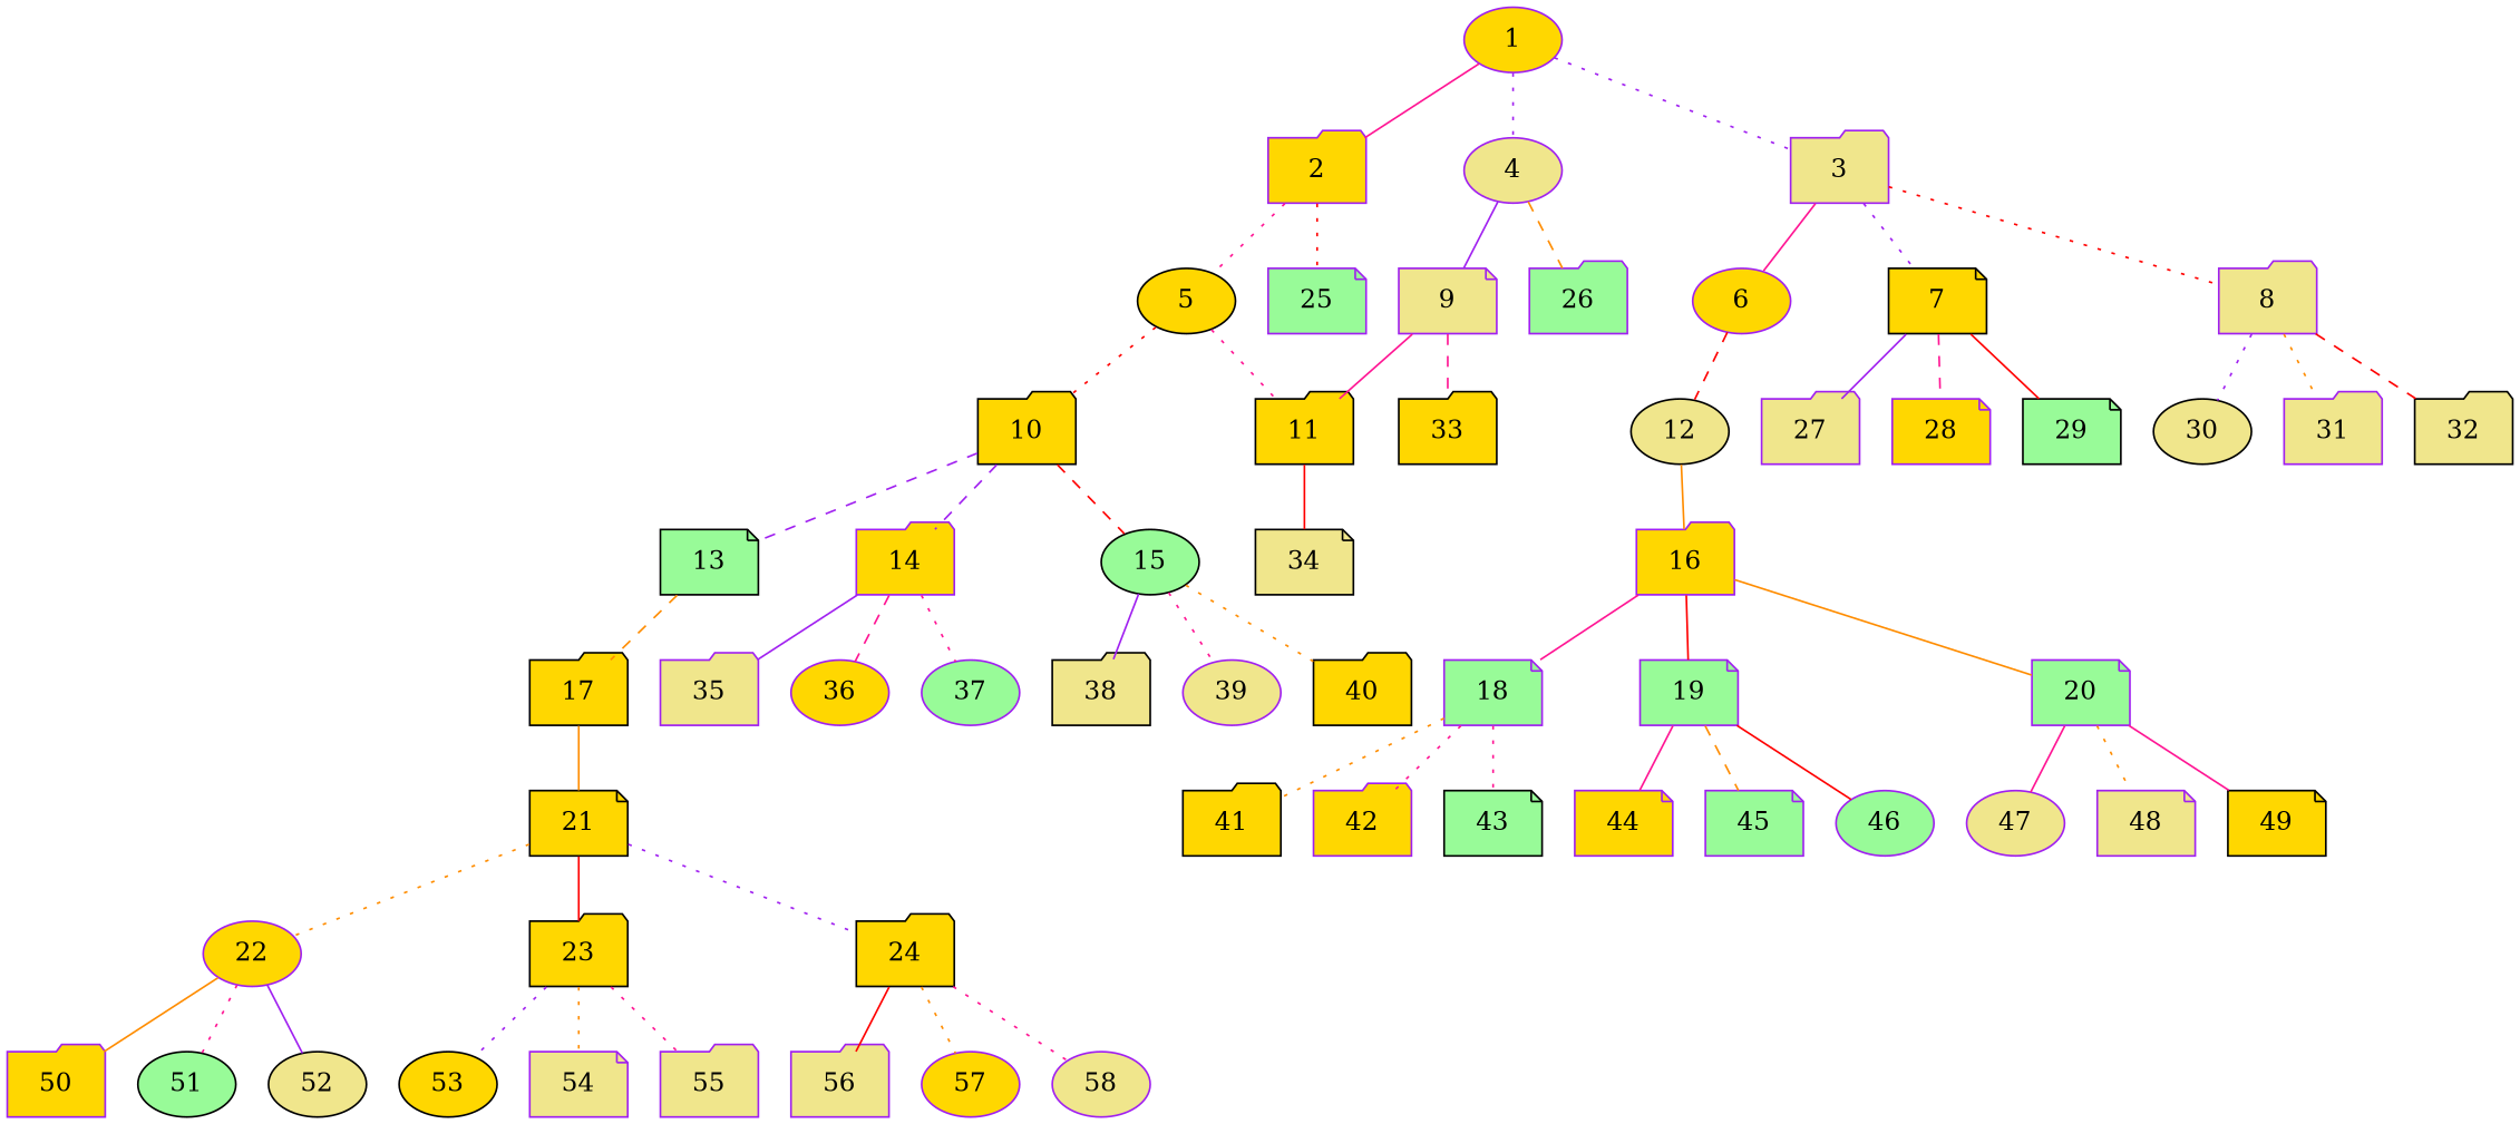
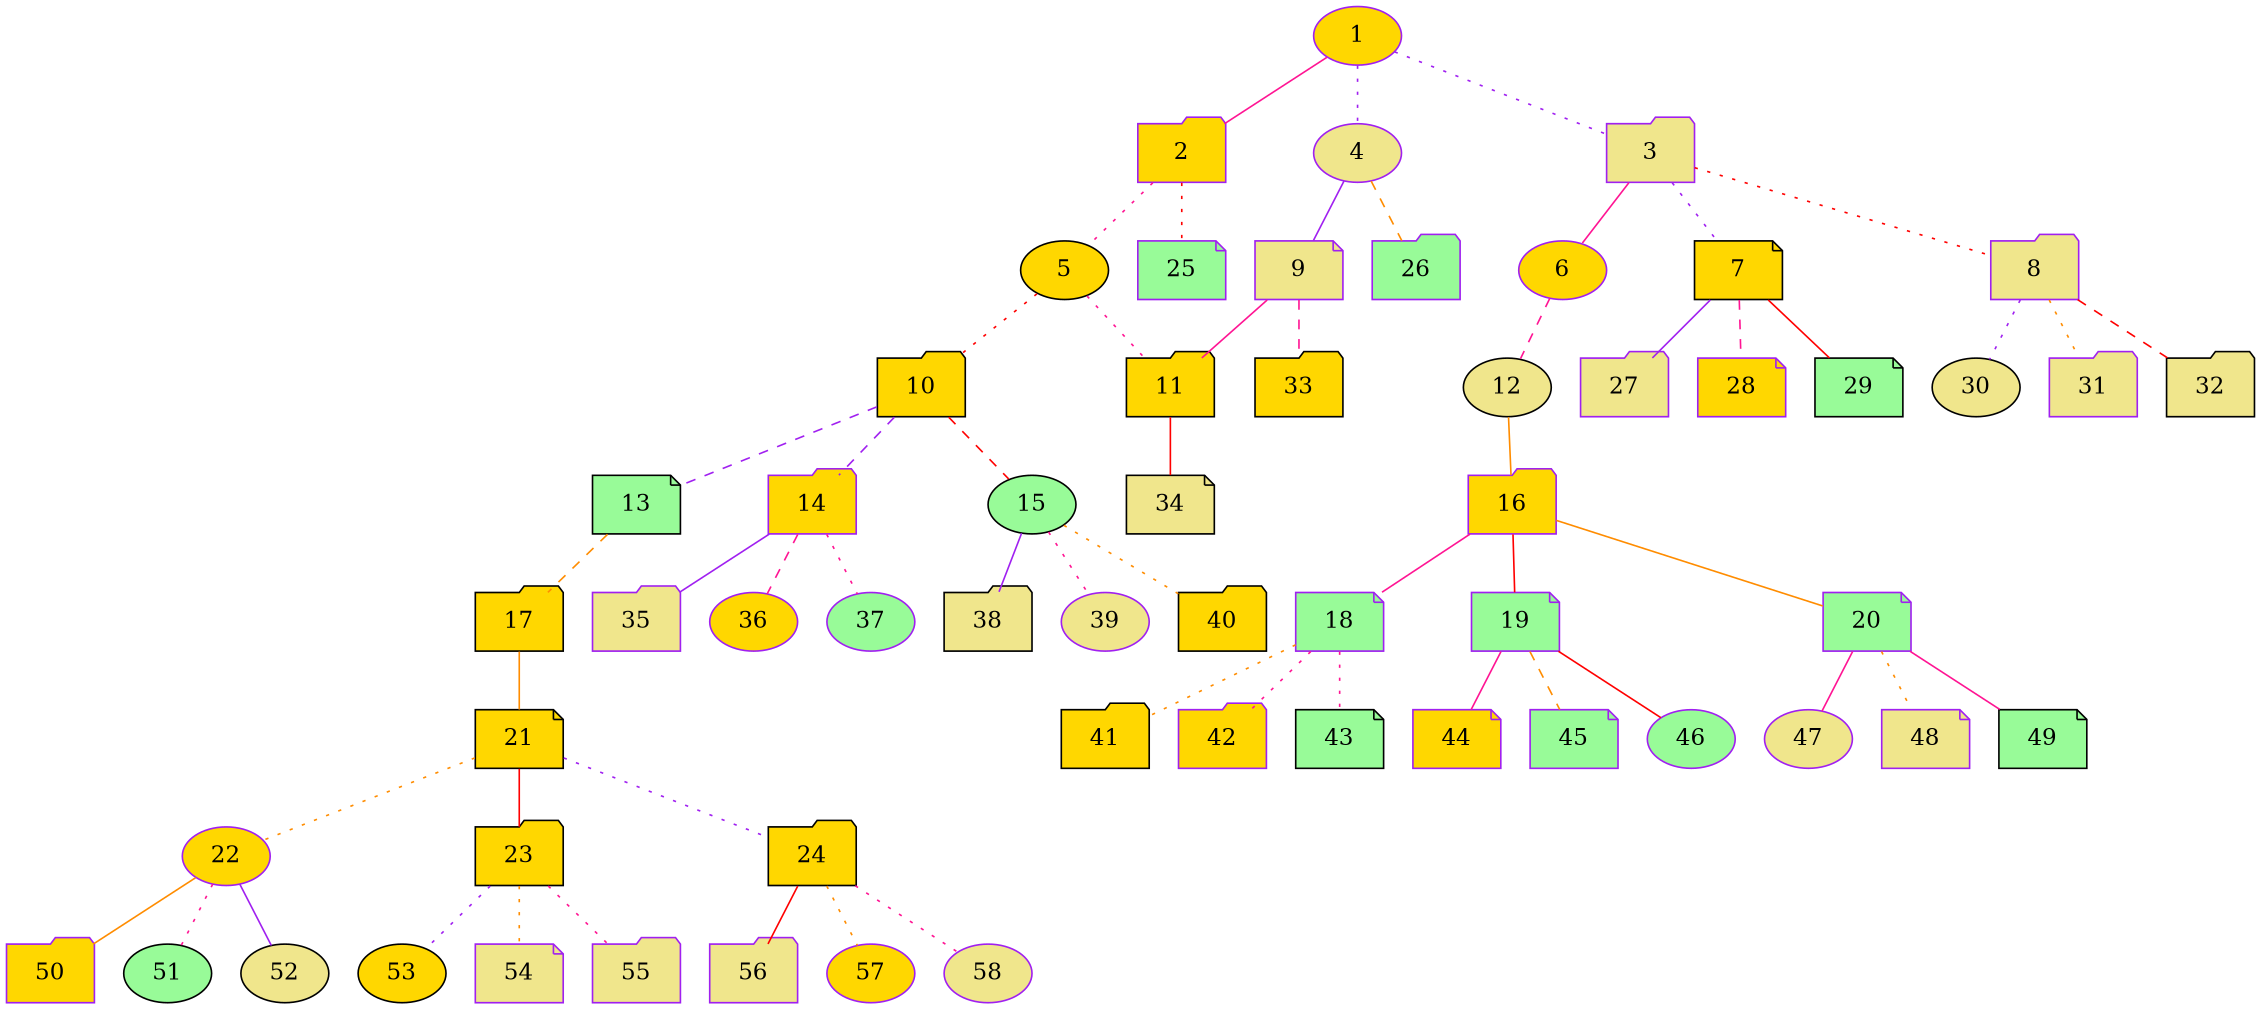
  graph {
    node [chem=H color=purple fillcolor=gold shape=folder style=filled]
    edge [color=deeppink style=dotted valence=1]
    1 [chem=C shape=ellipse]
    2 [chem=C]
    3 [chem=C fillcolor=khaki]
    4 [chem=C fillcolor=khaki shape=ellipse]
    5 [chem=C color=black shape=ellipse]
    25 [fillcolor=palegreen shape=note]
    6 [chem=O shape=ellipse]
    7 [chem=C color=black shape=note]
    8 [chem=C fillcolor=khaki]
    9 [chem=C fillcolor=khaki shape=note]
    26 [fillcolor=palegreen]
    10 [chem=C color=black]
    11 [chem=C color=black]
    12 [chem=O color=black fillcolor=khaki shape=ellipse]
    27 [fillcolor=khaki]
    28 [shape=note]
    29 [color=black fillcolor=palegreen shape=note]
    30 [color=black fillcolor=khaki shape=ellipse]
    31 [fillcolor=khaki]
    32 [color=black fillcolor=khaki]
    33 [color=black]
    13 [chem=O color=black fillcolor=palegreen shape=note]
    14 [chem=C]
    15 [chem=C color=black fillcolor=palegreen shape=ellipse]
    34 [color=black fillcolor=khaki shape=note]
    16 [chem=C]
    17 [chem=O color=black]
    35 [fillcolor=khaki]
    36 [shape=ellipse]
    37 [fillcolor=palegreen shape=ellipse]
    38 [color=black fillcolor=khaki]
    39 [fillcolor=khaki shape=ellipse]
    40 [color=black]
    18 [chem=C fillcolor=palegreen shape=note]
    19 [chem=C fillcolor=palegreen shape=note]
    20 [chem=C fillcolor=palegreen shape=note]
    21 [chem=C color=black shape=note]
    41 [color=black]
    42
    43 [color=black fillcolor=palegreen shape=note]
    44 [shape=note]
    45 [fillcolor=palegreen shape=note]
    46 [fillcolor=palegreen shape=ellipse]
    47 [fillcolor=khaki shape=ellipse]
    48 [fillcolor=khaki shape=note]
-   49 [color=black shape=note]
+   49 [color=black fillcolor=palegreen shape=note]
    22 [chem=C shape=ellipse]
    23 [chem=C color=black]
    24 [chem=C color=black]
    50
    51 [color=black fillcolor=palegreen shape=ellipse]
    52 [color=black fillcolor=khaki shape=ellipse]
    53 [color=black shape=ellipse]
    54 [fillcolor=khaki shape=note]
    55 [fillcolor=khaki]
    56 [fillcolor=khaki]
    57 [shape=ellipse]
    58 [fillcolor=khaki shape=ellipse]
    1 -- 2 [style=solid]
    1 -- 3 [color=purple]
    1 -- 4 [color=purple valence=2]
    2 -- 5 [valence=2]
    2 -- 25 [color=red]
    3 -- 6 [style=solid]
    3 -- 7 [color=purple]
    3 -- 8 [color=red]
    4 -- 9 [color=purple style=solid]
    4 -- 26 [color=darkorange style=dashed]
    5 -- 10 [color=red]
    5 -- 11
-   6 -- 12 [color=red style=dashed]
+   6 -- 12 [style=dashed]
    7 -- 27 [color=purple style=solid]
    7 -- 28 [style=dashed]
    7 -- 29 [color=red style=solid]
    8 -- 30 [color=purple]
    8 -- 31 [color=darkorange]
    8 -- 32 [color=red style=dashed]
    9 -- 11 [style=solid valence=2]
    9 -- 33 [style=dashed]
    10 -- 13 [color=purple style=dashed]
    10 -- 14 [color=purple style=dashed]
    10 -- 15 [color=red style=dashed]
    11 -- 34 [color=red style=solid]
    12 -- 16 [color=darkorange style=solid]
    13 -- 17 [color=darkorange style=dashed]
    14 -- 35 [color=purple style=solid]
    14 -- 36 [style=dashed]
    14 -- 37
    15 -- 38 [color=purple style=solid]
    15 -- 39
    15 -- 40 [color=darkorange]
    16 -- 18 [style=solid]
    16 -- 19 [color=red style=solid]
    16 -- 20 [color=darkorange style=solid]
    17 -- 21 [color=darkorange style=solid]
    18 -- 41 [color=darkorange]
    18 -- 42
    18 -- 43
    19 -- 44 [style=solid]
    19 -- 45 [color=darkorange style=dashed]
    19 -- 46 [color=red style=solid]
    20 -- 47 [style=solid]
    20 -- 48 [color=darkorange]
    20 -- 49 [style=solid]
    21 -- 22 [color=darkorange]
    21 -- 23 [color=red style=solid]
    21 -- 24 [color=purple]
    22 -- 50 [color=darkorange style=solid]
    22 -- 51
    22 -- 52 [color=purple style=solid]
    23 -- 53 [color=purple]
    23 -- 54 [color=darkorange]
    23 -- 55
    24 -- 56 [color=red style=solid]
    24 -- 57 [color=darkorange]
    24 -- 58
  }
